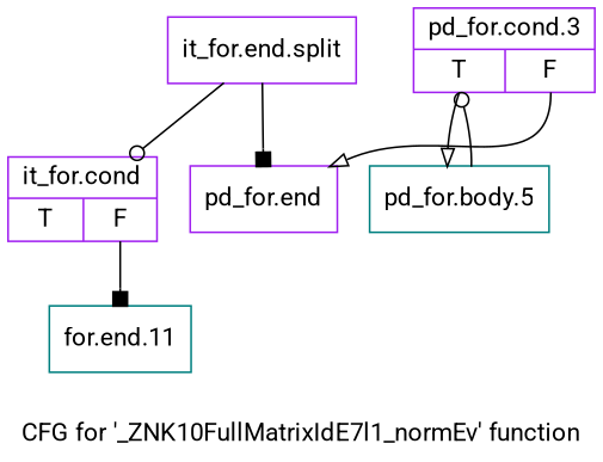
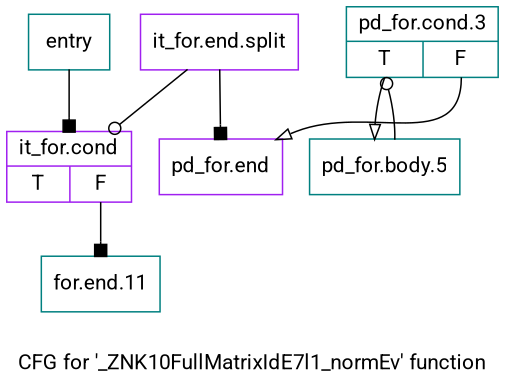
  digraph {
    fontname=Roboto
    label="CFG for '_ZNK10FullMatrixIdE7l1_normEv' function"
    node [color=purple fontname=Roboto shape=record]
    edge [arrowhead=box fontname=Roboto]
+   n1 [color=teal label="{entry}"]
    n2 [label="{it_for.cond|{<s0>T|<s1>F}}"]
    n3 [color=teal label="{for.end.11}"]
-   n4 [label="{pd_for.cond.3|{<s0>T|<s1>F}}"]
+   n4 [color=teal label="{pd_for.cond.3|{<s0>T|<s1>F}}"]
    n5 [color=teal label="{pd_for.body.5}"]
    n6 [label="{pd_for.end}"]
    n7 [label="{it_for.end.split}"]
+   n1 -> n2
    n2 -> n3 [tailport=s1]
    n4 -> n5 [arrowhead=onormal tailport=s0]
    n4 -> n6 [arrowhead=onormal tailport=s1]
    n5 -> n4 [arrowhead=odot]
    n7 -> n2 [arrowhead=odot]
    n7 -> n6
  }
